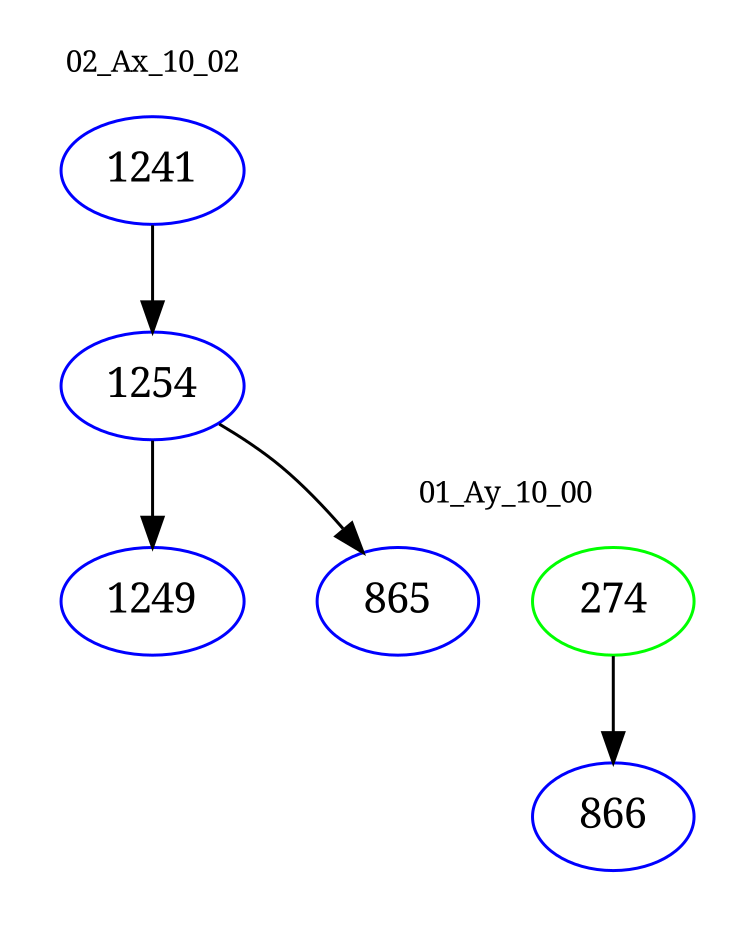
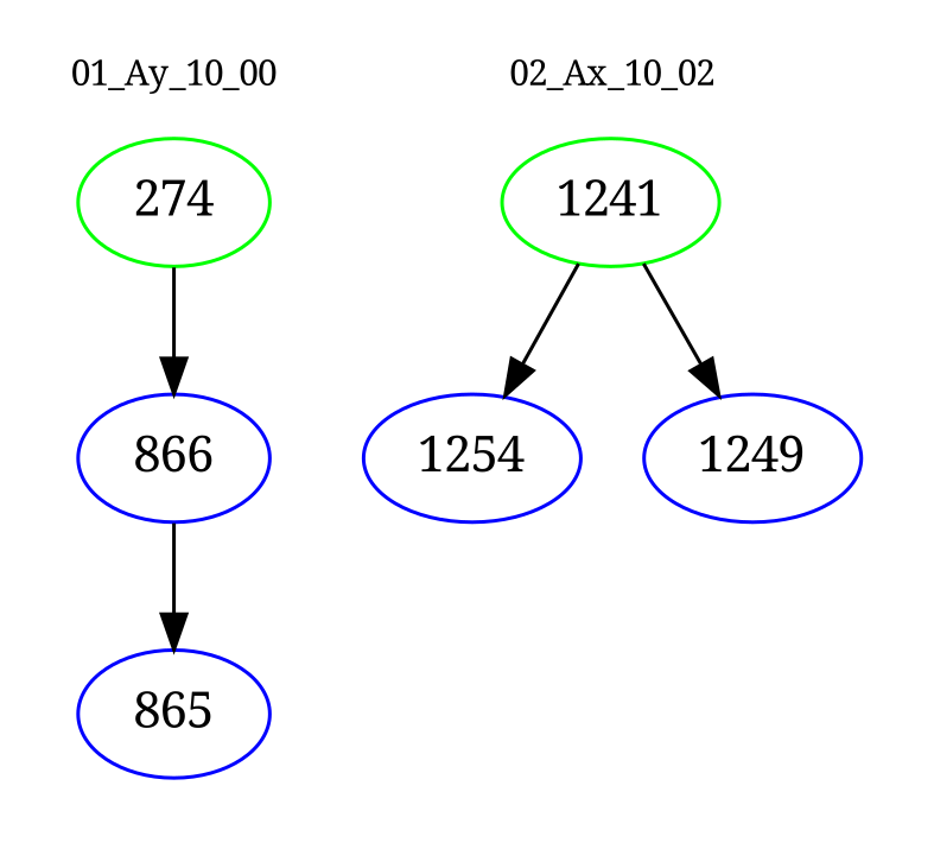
  digraph {
    fontname="Noto Serif"
    node [color=blue fontname="Noto Serif"]
    edge [color=black fontname="Noto Serif"]
    n1 [color=green label=274]
    n2 [label=866]
    n3 [label=865]
-   n4 [label=1241]
+   n4 [color=green label=1241]
    n5 [label=1254]
    n6 [label=1249]
    subgraph cluster_1 {
      color=white
      fontsize=10
      label="01_Ay_10_00"
      n1
      n2
      n3
    }
    subgraph cluster_2 {
      color=white
      fontsize=10
      label="02_Ax_10_02"
      n4
      n5
      n6
    }
    n1 -> n2
-   n5 -> n3
+   n2 -> n3
    n4 -> n5
-   n5 -> n6
+   n4 -> n6
  }
